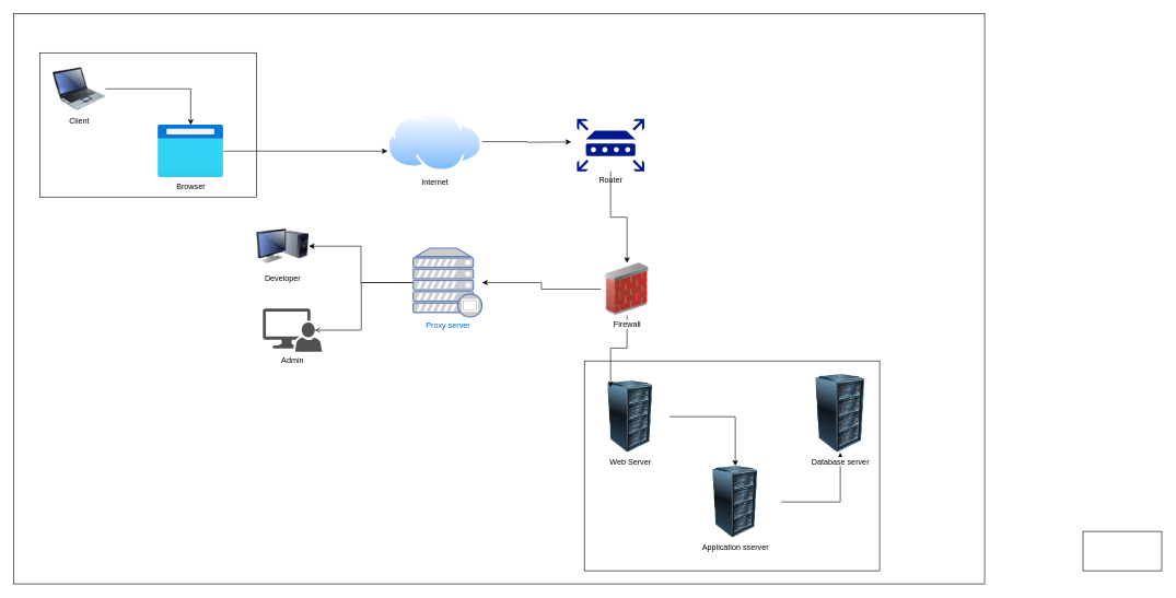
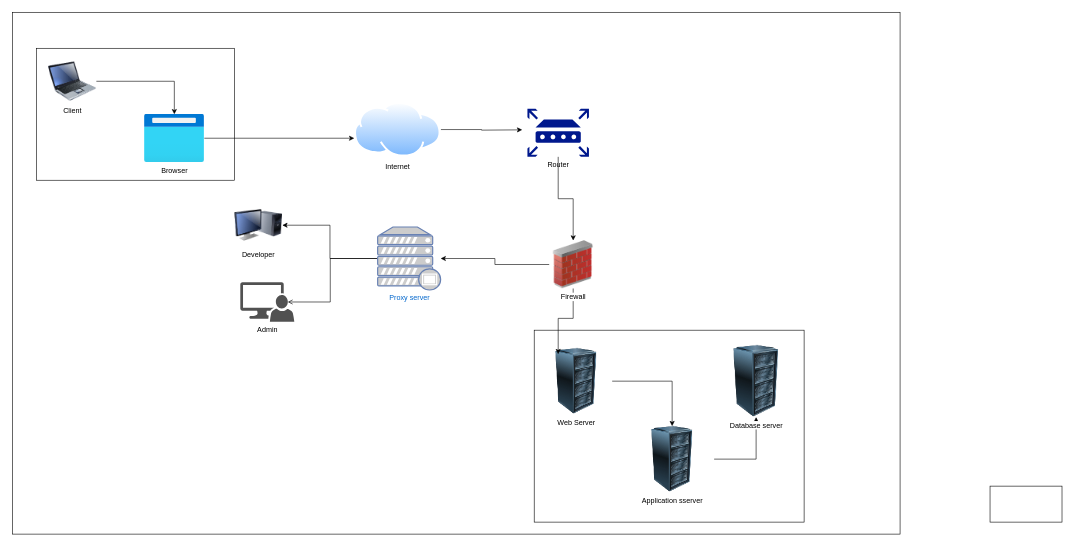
  <mxCell id="0" />
  <mxCell id="1" parent="0" />
  <mxCell id="2" value="" style="rounded=0;whiteSpace=wrap;html=1;" vertex="1" parent="1"><mxGeometry x="1650" y="810" width="120" height="60" as="geometry" /></mxCell>
  <mxCell id="3" value="" style="rounded=0;whiteSpace=wrap;html=1;" vertex="1" parent="1"><mxGeometry x="20" y="20" width="1480" height="870" as="geometry" /></mxCell>
  <mxCell id="4" value="" style="rounded=0;whiteSpace=wrap;html=1;" vertex="1" parent="1"><mxGeometry x="60" y="80" width="330" height="220" as="geometry" /></mxCell>
  <mxCell id="5" style="edgeStyle=orthogonalEdgeStyle;rounded=0;orthogonalLoop=1;jettySize=auto;html=1;" edge="1" parent="1" source="6" target="8"><mxGeometry relative="1" as="geometry" /></mxCell>
  <mxCell id="6" value="Client" style="image;html=1;image=img/lib/clip_art/computers/Laptop_128x128.png" vertex="1" parent="1"><mxGeometry x="80" y="100" width="80" height="70" as="geometry" /></mxCell>
  <mxCell id="7" style="edgeStyle=orthogonalEdgeStyle;rounded=0;orthogonalLoop=1;jettySize=auto;html=1;entryX=0;entryY=0.659;entryDx=0;entryDy=0;entryPerimeter=0;" edge="1" parent="1" source="8" target="10"><mxGeometry relative="1" as="geometry" /></mxCell>
  <mxCell id="8" value="Browser" style="aspect=fixed;html=1;points=[];align=center;image;fontSize=12;image=img/lib/azure2/general/Browser.svg;" vertex="1" parent="1"><mxGeometry x="240" y="190" width="100" height="80" as="geometry" /></mxCell>
  <mxCell id="9" style="edgeStyle=orthogonalEdgeStyle;rounded=0;orthogonalLoop=1;jettySize=auto;html=1;" edge="1" parent="1" source="10"><mxGeometry relative="1" as="geometry"><mxPoint x="870" y="216" as="targetPoint" /></mxGeometry></mxCell>
  <mxCell id="10" value="Internet" style="aspect=fixed;perimeter=ellipsePerimeter;html=1;align=center;shadow=0;dashed=0;spacingTop=3;image;image=img/lib/active_directory/internet_cloud.svg;" vertex="1" parent="1"><mxGeometry x="590" y="170" width="144.44" height="91" as="geometry" /></mxCell>
  <mxCell id="11" style="edgeStyle=orthogonalEdgeStyle;rounded=0;orthogonalLoop=1;jettySize=auto;html=1;" edge="1" parent="1" source="12" target="15"><mxGeometry relative="1" as="geometry" /></mxCell>
  <mxCell id="12" value="Router" style="sketch=0;aspect=fixed;pointerEvents=1;shadow=0;dashed=0;html=1;strokeColor=none;labelPosition=center;verticalLabelPosition=bottom;verticalAlign=top;align=center;fillColor=#00188D;shape=mxgraph.mscae.enterprise.router" vertex="1" parent="1"><mxGeometry x="878.72" y="181" width="102.56" height="80" as="geometry" /></mxCell>
  <mxCell id="13" style="edgeStyle=orthogonalEdgeStyle;rounded=0;orthogonalLoop=1;jettySize=auto;html=1;" edge="1" parent="1" source="15" target="18"><mxGeometry relative="1" as="geometry" /></mxCell>
  <mxCell id="14" style="edgeStyle=orthogonalEdgeStyle;rounded=0;orthogonalLoop=1;jettySize=auto;html=1;entryX=0.25;entryY=0;entryDx=0;entryDy=0;" edge="1" parent="1" source="15" target="23"><mxGeometry relative="1" as="geometry" /></mxCell>
  <mxCell id="15" value="Firewall" style="image;html=1;image=img/lib/clip_art/networking/Firewall_02_128x128.png" vertex="1" parent="1"><mxGeometry x="915" y="400.5" width="80" height="80" as="geometry" /></mxCell>
  <mxCell id="16" style="edgeStyle=orthogonalEdgeStyle;rounded=0;orthogonalLoop=1;jettySize=auto;html=1;" edge="1" parent="1" source="18" target="20"><mxGeometry relative="1" as="geometry" /></mxCell>
  <mxCell id="17" style="edgeStyle=orthogonalEdgeStyle;rounded=0;orthogonalLoop=1;jettySize=auto;html=1;entryX=0.88;entryY=0.5;entryDx=0;entryDy=0;entryPerimeter=0;endArrow=open;" edge="1" parent="1" source="18" target="21"><mxGeometry relative="1" as="geometry"><Array as="points"><mxPoint x="550" y="431" /><mxPoint x="550" y="503" /></Array></mxGeometry></mxCell>
  <mxCell id="18" value="Proxy server" style="fontColor=#0066CC;verticalAlign=top;verticalLabelPosition=bottom;labelPosition=center;align=center;html=1;outlineConnect=0;fillColor=#CCCCCC;strokeColor=#6881B3;gradientColor=none;gradientDirection=north;strokeWidth=2;shape=mxgraph.networks.proxy_server;" vertex="1" parent="1"><mxGeometry x="629" y="378" width="105" height="105" as="geometry" /></mxCell>
  <mxCell id="19" value="" style="rounded=0;whiteSpace=wrap;html=1;" vertex="1" parent="1"><mxGeometry x="890" y="550" width="450" height="320" as="geometry" /></mxCell>
  <mxCell id="20" value="Developer" style="image;html=1;image=img/lib/clip_art/computers/Monitor_Tower_128x128.png" vertex="1" parent="1"><mxGeometry x="390" y="340" width="80" height="70" as="geometry" /></mxCell>
  <mxCell id="21" value="Admin" style="sketch=0;pointerEvents=1;shadow=0;dashed=0;html=1;strokeColor=none;labelPosition=center;verticalLabelPosition=bottom;verticalAlign=top;align=center;fillColor=#515151;shape=mxgraph.mscae.system_center.admin_console" vertex="1" parent="1"><mxGeometry x="400" y="470" width="90" height="66" as="geometry" /></mxCell>
  <mxCell id="22" style="edgeStyle=orthogonalEdgeStyle;rounded=0;orthogonalLoop=1;jettySize=auto;html=1;" edge="1" parent="1" source="23" target="25"><mxGeometry relative="1" as="geometry" /></mxCell>
  <mxCell id="23" value="Web Server" style="image;html=1;image=img/lib/clip_art/computers/Server_Rack_128x128.png" vertex="1" parent="1"><mxGeometry x="900" y="580" width="120" height="110" as="geometry" /></mxCell>
  <mxCell id="24" style="edgeStyle=orthogonalEdgeStyle;rounded=0;orthogonalLoop=1;jettySize=auto;html=1;" edge="1" parent="1" source="25" target="26"><mxGeometry relative="1" as="geometry" /></mxCell>
  <mxCell id="25" value="Application sserver" style="image;html=1;image=img/lib/clip_art/computers/Server_Rack_128x128.png" vertex="1" parent="1"><mxGeometry x="1050" y="710" width="140" height="110" as="geometry" /></mxCell>
- <mxCell id="26" value="Database server" style="image;html=1;image=img/lib/clip_art/computers/Server_Rack_128x128.png" vertex="1" parent="1"><mxGeometry x="1240" y="570" width="80" height="120" as="geometry" /></mxCell>
+ <mxCell id="26" value="Database server" style="image;html=1;image=img/lib/clip_art/computers/Server_Rack_128x128.png" vertex="1" parent="1"><mxGeometry x="1220" y="575" width="80" height="120" as="geometry" /></mxCell>
  <mxCell id="27" value="" style="endArrow=classic;html=1;rounded=0;" edge="1" parent="1"><mxGeometry width="50" height="50" relative="1" as="geometry"><mxPoint x="930" y="550" as="sourcePoint" /><mxPoint x="930" y="590" as="targetPoint" /></mxGeometry></mxCell>
